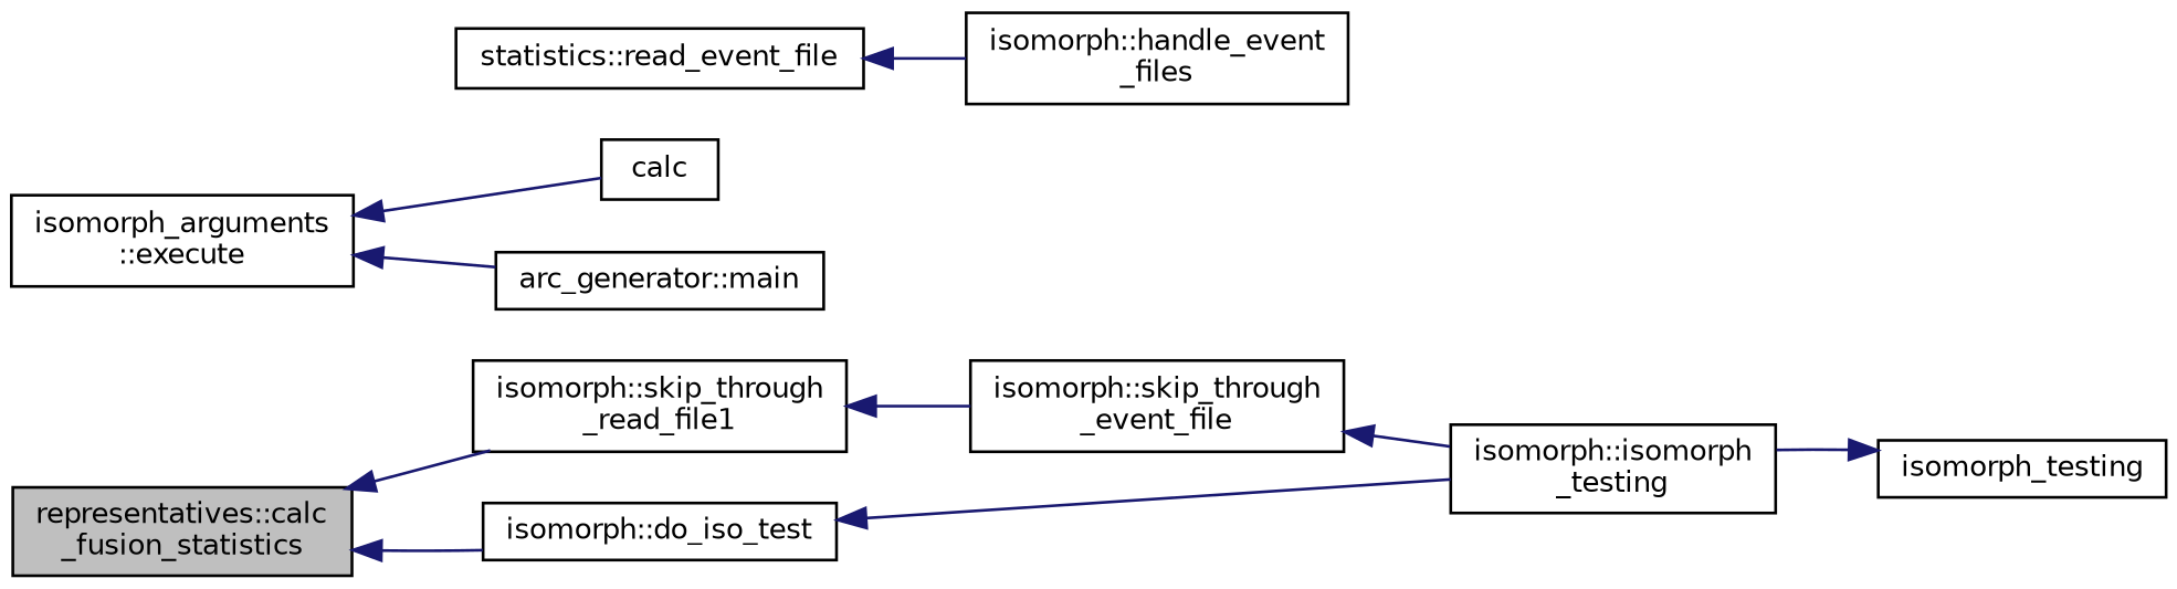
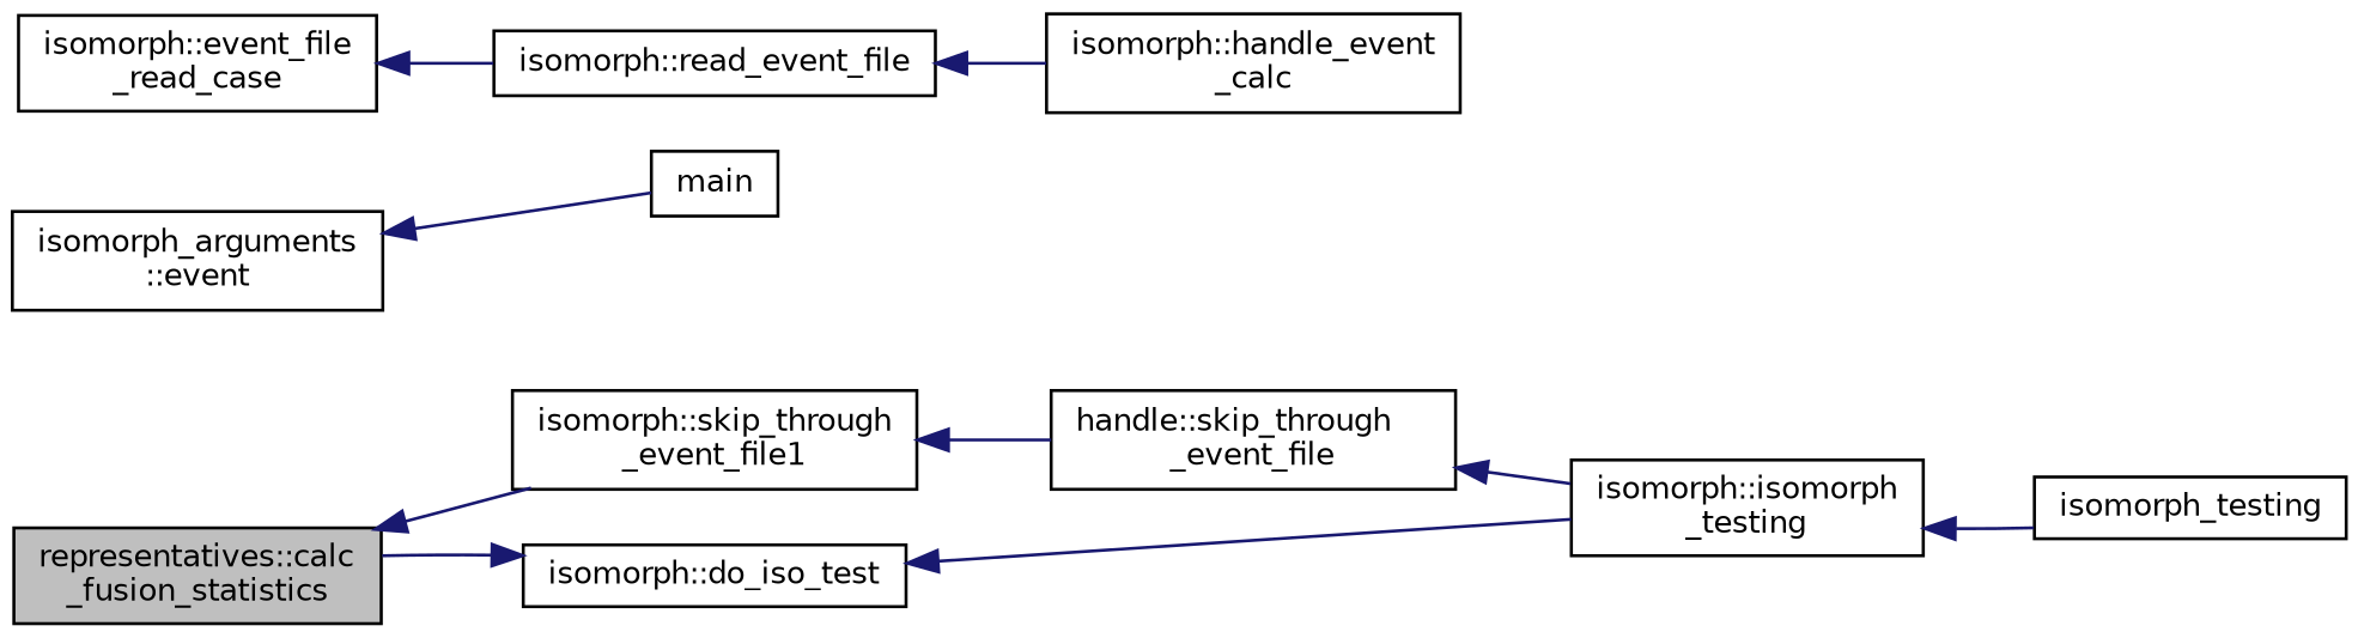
  digraph {
    rankdir=LR
    node [color=black fillcolor=white fontname=Helvetica fontsize=10 shape=record style=filled]
    edge [color=midnightblue dir=back fontname=Helvetica fontsize=10 labelfontname=Helvetica labelfontsize=10 style=solid]
    n1 [fillcolor=grey75 fontcolor=black height=0.2 label="representatives::calc\l_fusion_statistics" width=0.4]
-   n2 [height=0.2 label="isomorph::skip_through\l_read_file1" width=0.4]
+   n2 [height=0.2 label="isomorph::skip_through\l_event_file1" width=0.4]
    n3 [height=0.2 label="isomorph::do_iso_test" width=0.4]
-   n4 [height=0.2 label="isomorph::skip_through\l_event_file" width=0.4]
+   n4 [height=0.2 label="handle::skip_through\l_event_file" width=0.4]
    n5 [height=0.2 label="isomorph::isomorph\l_testing" width=0.4]
    n6 [height=0.2 label=isomorph_testing width=0.4]
-   n7 [height=0.2 label="isomorph_arguments\l::execute" width=0.4]
-   n8 [height=0.2 label=calc width=0.4]
-   n9 [height=0.2 label="arc_generator::main" width=0.4]
-   n11 [height=0.2 label="statistics::read_event_file" width=0.4]
-   n12 [height=0.2 label="isomorph::handle_event\l_files" width=0.4]
+   n7 [height=0.2 label="isomorph_arguments\l::event" width=0.4]
+   n8 [height=0.2 label=main width=0.4]
+   n10 [height=0.2 label="isomorph::event_file\l_read_case" width=0.4]
+   n11 [height=0.2 label="isomorph::read_event_file" width=0.4]
+   n12 [height=0.2 label="isomorph::handle_event\l_calc" width=0.4]
    n1 -> n2
-   n1 -> n3
+   n3 -> n1
    n2 -> n4
    n3 -> n5
    n4 -> n5
-   n6 -> n5
+   n5 -> n6
    n7 -> n8
-   n7 -> n9
+   n10 -> n11
    n11 -> n12
  }
